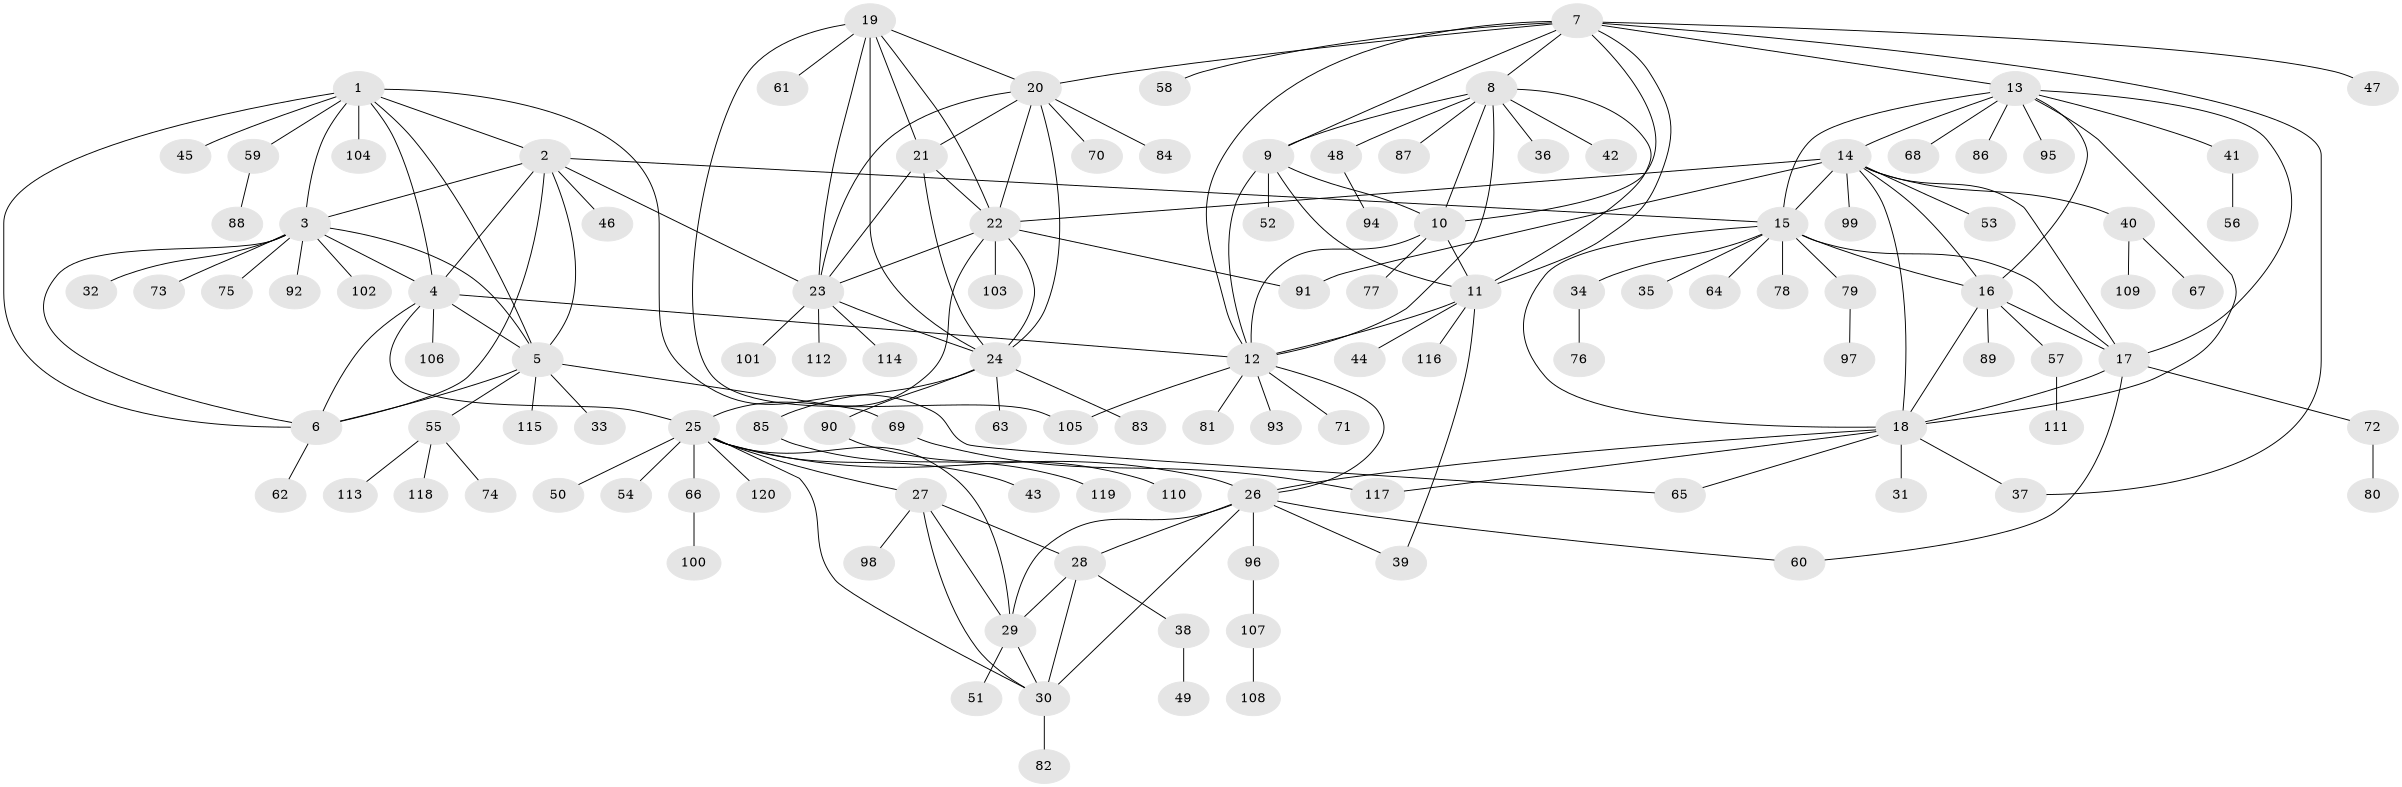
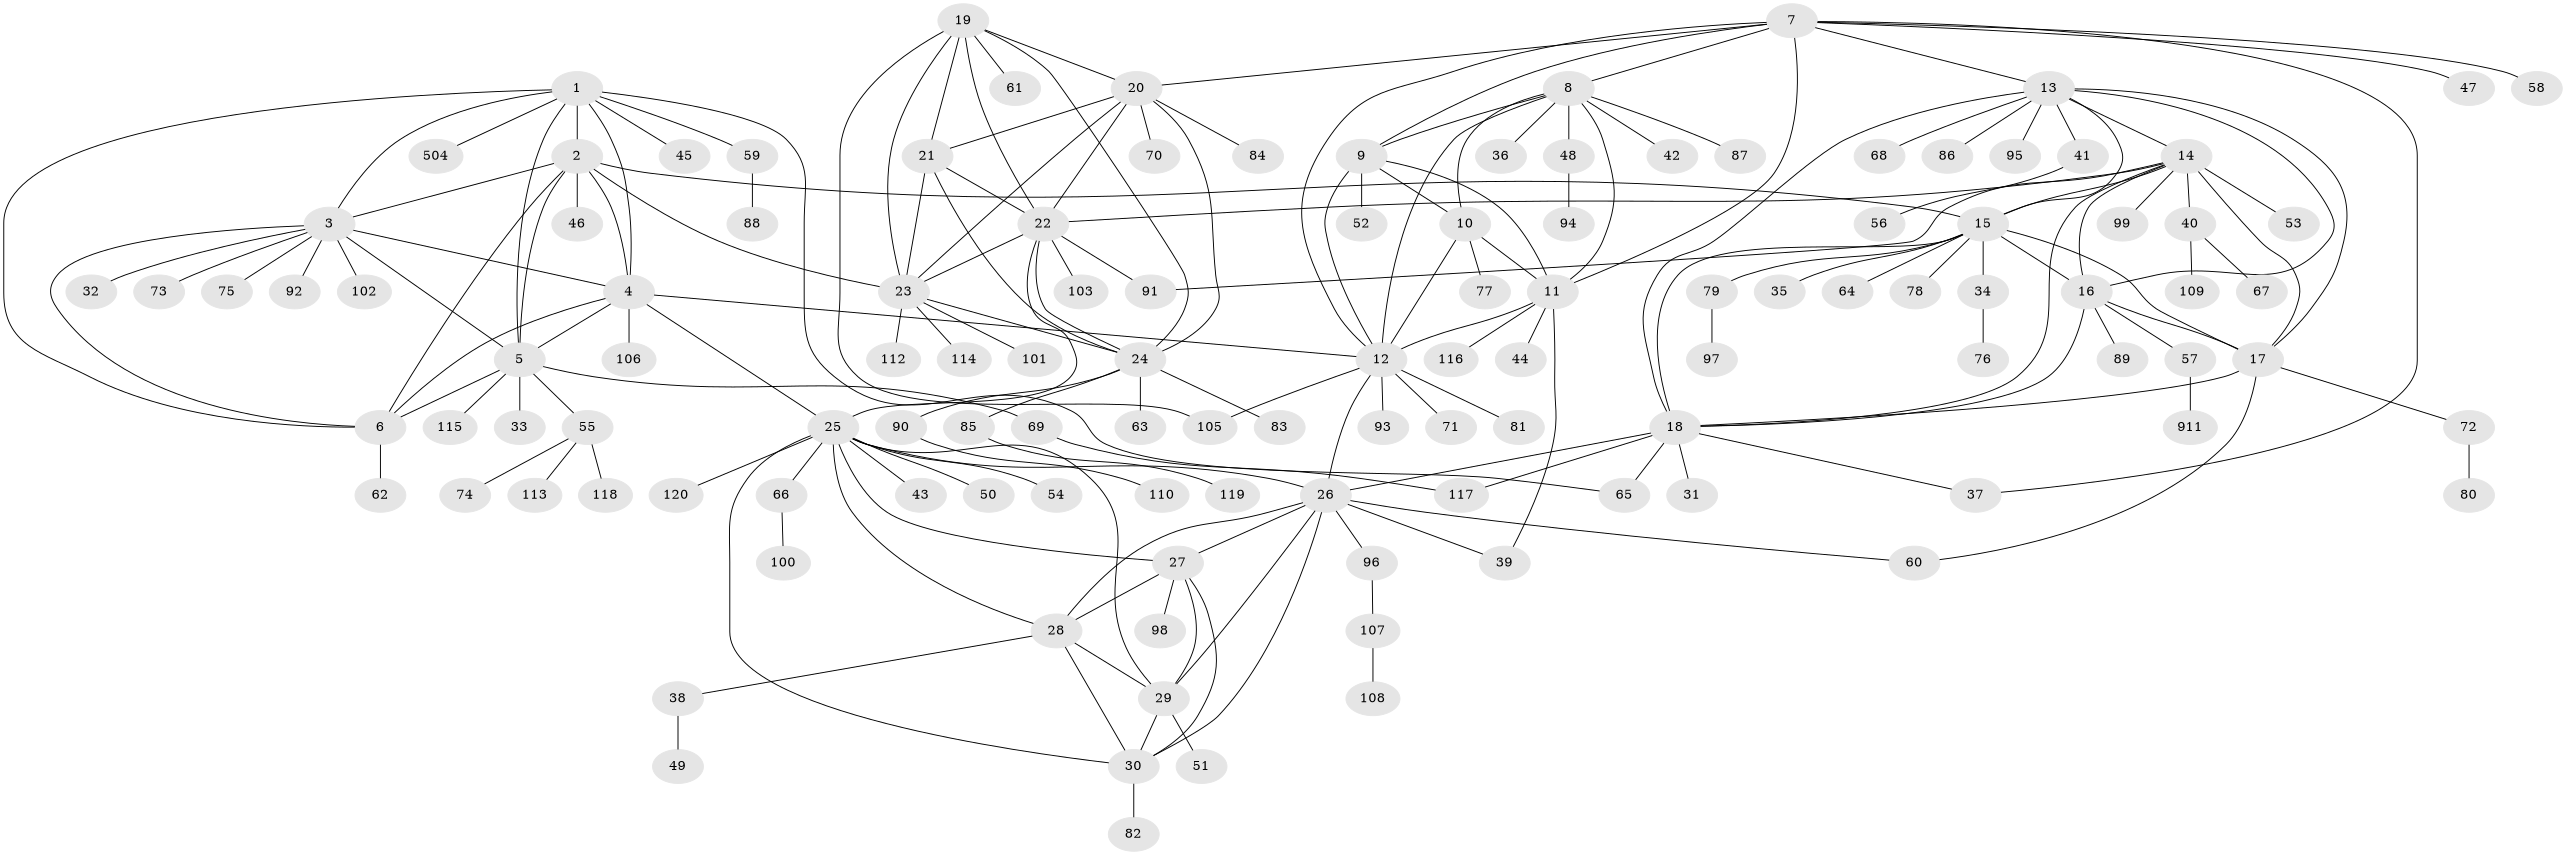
  graph {
    node [color=gray90 style=filled]
    1
    2
    3
    4
    5
    6
    45
    59
    65
-   104
+   104 [label=504]
    15
    23
    46
    32
    73
    75
    92
    102
    12
    25
    106
    33
    55
    69
    115
    62
    88
    16
    17
    18
    34
    35
    64
    78
    79
    24
    101
    112
    114
    26
    71
    81
    93
    105
    27
    28
    29
    30
    43
    50
    54
    66
    120
    74
    113
    118
    117
    7
    8
    9
    10
    11
    13
    20
    37
    47
    58
    36
    42
    48
    87
    52
    77
    39
    44
    116
    14
    41
    68
    86
    95
    22
    21
    70
    84
    94
    60
    96
    40
    53
    91
    99
    57
    89
    72
    31
    56
    103
    67
    109
    76
    97
-   111
+   111 [label=911]
    80
    19
    61
    63
    83
    85
    90
    119
    110
    98
    38
    51
    82
    100
    107
    49
    108
    1 -- 2
    1 -- 3
    1 -- 4
    1 -- 5
    1 -- 6
    1 -- 45
    1 -- 59
    1 -- 65
    1 -- 104
    2 -- 3
    2 -- 4
    2 -- 5
    2 -- 6
    2 -- 15
    2 -- 23
    2 -- 46
    3 -- 4
    3 -- 5
    3 -- 6
    3 -- 32
    3 -- 73
    3 -- 75
    3 -- 92
    3 -- 102
    4 -- 5
    4 -- 6
    4 -- 12
    4 -- 25
    4 -- 106
    5 -- 6
    5 -- 33
    5 -- 55
    5 -- 69
    5 -- 115
    6 -- 62
    59 -- 88
    15 -- 16
    15 -- 17
    15 -- 18
    15 -- 34
    15 -- 35
    15 -- 64
    15 -- 78
    15 -- 79
    23 -- 24
    23 -- 101
    23 -- 112
    23 -- 114
    12 -- 26
    12 -- 71
    12 -- 81
    12 -- 93
    12 -- 105
    25 -- 26
    25 -- 27
+   25 -- 28
    25 -- 29
    25 -- 30
    25 -- 43
    25 -- 50
    25 -- 54
    25 -- 66
    25 -- 120
    55 -- 74
    55 -- 113
    55 -- 118
    69 -- 117
    16 -- 17
    16 -- 18
    16 -- 57
    16 -- 89
    17 -- 18
    17 -- 60
    17 -- 72
    18 -- 65
    18 -- 26
    18 -- 117
    18 -- 37
    18 -- 31
    34 -- 76
    79 -- 97
    24 -- 63
    24 -- 83
    24 -- 85
    24 -- 90
+   26 -- 27
    26 -- 28
    26 -- 29
    26 -- 30
    26 -- 39
    26 -- 60
    26 -- 96
    27 -- 28
    27 -- 29
    27 -- 30
    27 -- 98
    28 -- 29
    28 -- 30
    28 -- 38
    29 -- 30
    29 -- 51
    30 -- 82
    66 -- 100
    7 -- 12
    7 -- 8
    7 -- 9
-   7 -- 10
    7 -- 11
    7 -- 13
    7 -- 20
    7 -- 37
    7 -- 47
    7 -- 58
    8 -- 12
    8 -- 9
    8 -- 10
    8 -- 11
    8 -- 36
    8 -- 42
    8 -- 48
    8 -- 87
    9 -- 12
    9 -- 10
    9 -- 11
    9 -- 52
    10 -- 12
    10 -- 11
    10 -- 77
    11 -- 12
    11 -- 39
    11 -- 44
    11 -- 116
    13 -- 15
    13 -- 16
    13 -- 17
    13 -- 18
    13 -- 14
    13 -- 41
    13 -- 68
    13 -- 86
    13 -- 95
    20 -- 23
    20 -- 24
    20 -- 22
    20 -- 21
    20 -- 70
    20 -- 84
    48 -- 94
    14 -- 15
    14 -- 16
    14 -- 17
    14 -- 18
    14 -- 22
    14 -- 40
    14 -- 53
    14 -- 91
    14 -- 99
    41 -- 56
    22 -- 23
    22 -- 25
    22 -- 24
    22 -- 91
    22 -- 103
    21 -- 23
    21 -- 24
    21 -- 22
    96 -- 107
    40 -- 67
    40 -- 109
    57 -- 111
    72 -- 80
    19 -- 23
    19 -- 24
    19 -- 105
    19 -- 20
    19 -- 22
    19 -- 21
    19 -- 61
    85 -- 119
    90 -- 110
    38 -- 49
    107 -- 108
  }
